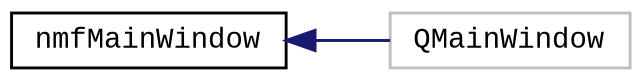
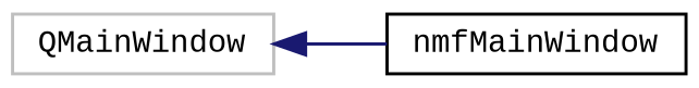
  digraph {
    rankdir=LR
    fontname="Liberation Mono"
    node [fillcolor=white fontname="Liberation Mono" fontsize=10 shape=record style=filled]
    n1 [color=grey75 height=0.2 label=QMainWindow width=0.4]
    n2 [color=black height=0.2 label=nmfMainWindow width=0.4]
-   n2 -> n1 [color=midnightblue dir=back fontname="Liberation Mono" fontsize=10 labelfontname=Helvetica labelfontsize=10 style=solid]
+   n1 -> n2 [color=midnightblue dir=back fontname="Liberation Mono" fontsize=10 labelfontname=Helvetica labelfontsize=10 style=solid]
  }
